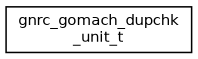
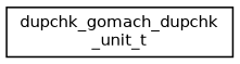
  digraph {
    rankdir=LR
-   n1 [color=black fillcolor=white fontname=Helvetica fontsize=10 height=0.2 label="gnrc_gomach_dupchk\l_unit_t" shape=record style=filled width=0.4]
+   n1 [color=black fillcolor=white fontname=Helvetica fontsize=10 height=0.2 label="dupchk_gomach_dupchk\l_unit_t" shape=record style=filled width=0.4]
  }
